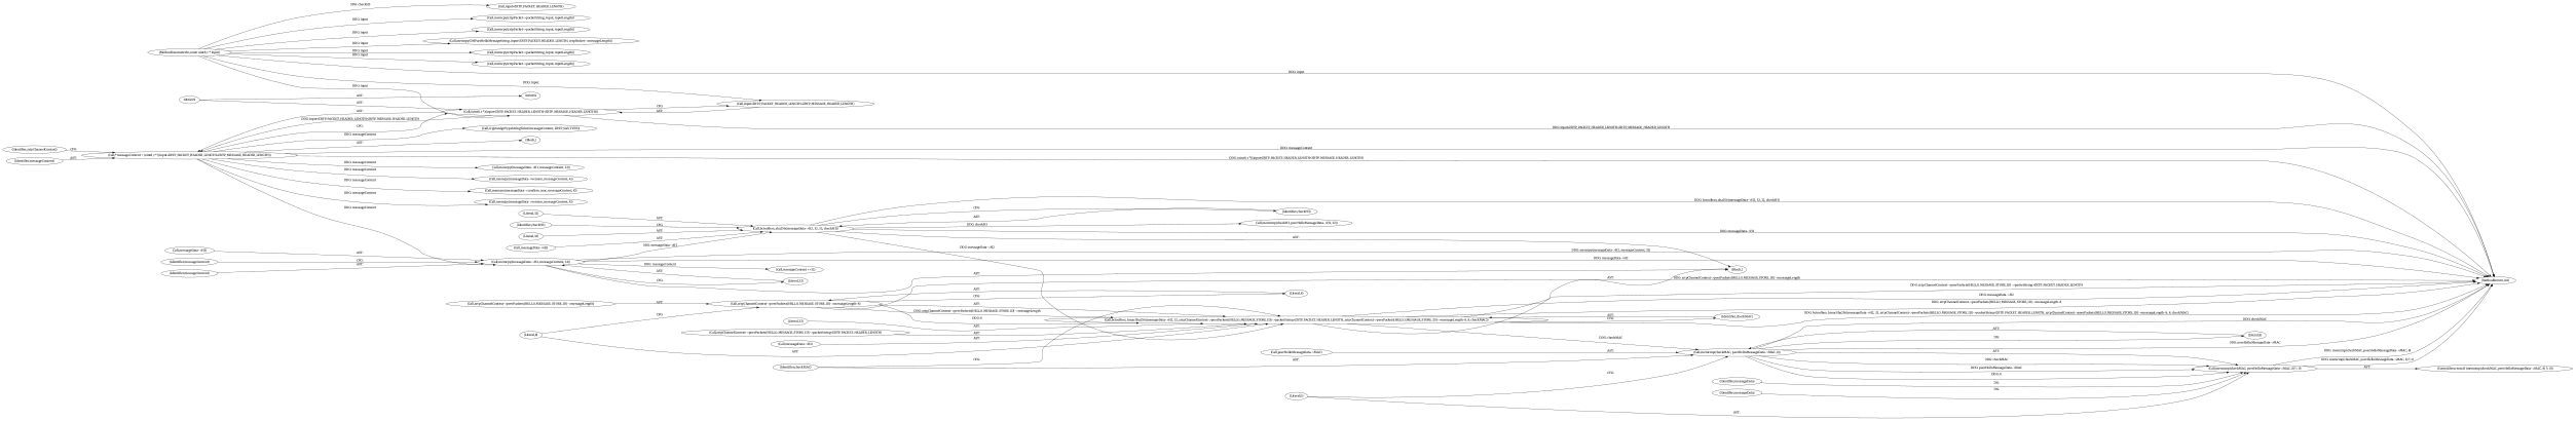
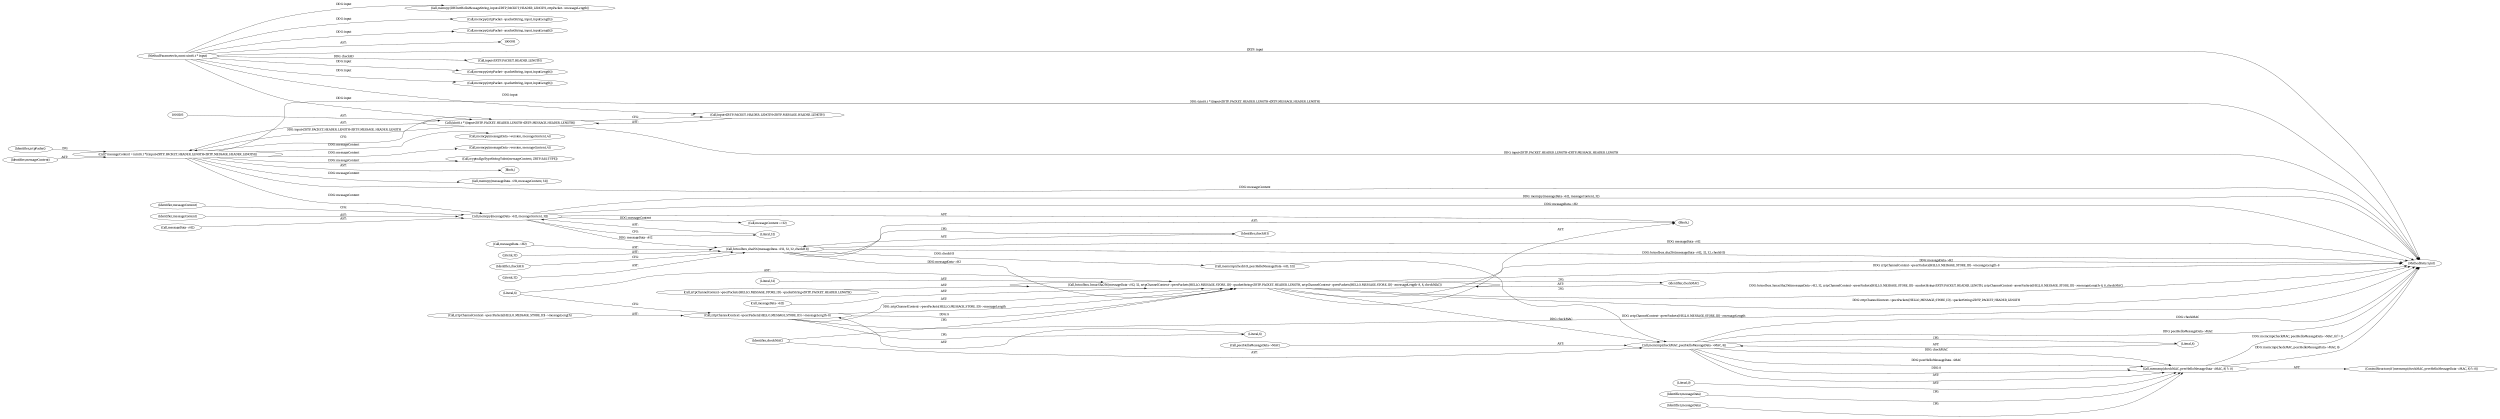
  digraph {
    fontname=Merriweather
    rankdir=LR
    node [fontname=Merriweather]
    edge [fontname=Merriweather]
    n1 [label="(Call,memcmp(checkMAC, peerHelloMessageData->MAC, 8) != 0)"]
    n2 [label="(ControlStructure,if (memcmp(checkMAC, peerHelloMessageData->MAC, 8) != 0))"]
    n3 [label="(MethodReturn,int)"]
    n4 [label="(Literal,0)"]
    n5 [label="(Call,memcmp(checkMAC, peerHelloMessageData->MAC, 8))"]
    n6 [label="(Literal,8)"]
    n7 [label="(Call,bctoolbox_hmacSha256(messageData->H2, 32, zrtpChannelContext->peerPackets[HELLO_MESSAGE_STORE_ID]->packetString+ZRTP_PACKET_HEADER_LENGTH, zrtpChannelContext->peerPackets[HELLO_MESSAGE_STORE_ID]->messageLength-8, 8, checkMAC))"]
    n8 [label="(Identifier,checkMAC)"]
    n9 [label="(Block,)"]
    n10 [label="(Call,bctoolbox_sha256(messageData->H2, 32, 32, checkH3))"]
    n11 [label="(Identifier,checkH3)"]
    n12 [label="(Call,memcmp(checkH3, peerHelloMessageData->H3, 32))"]
    n13 [label="(Call,memcpy(messageData->H2, messageContent, 32))"]
    n14 [label="(Call,messageContent +=32)"]
    n15 [label="(Literal,32)"]
    n16 [label="(Call,*messageContent = (uint8_t *)(input+ZRTP_PACKET_HEADER_LENGTH+ZRTP_MESSAGE_HEADER_LENGTH))"]
    n17 [label="(Call,(uint8_t *)(input+ZRTP_PACKET_HEADER_LENGTH+ZRTP_MESSAGE_HEADER_LENGTH))"]
    n18 [label="(Call,memcpy(messageData->H1, messageContent, 32))"]
    n19 [label="(Call,memcpy(messageData->version, messageContent, 4))"]
-   n20 [label="(Call,memcpy(messageData->confirm_mac, messageContent, 8))"]
    n21 [label="(Call,memcpy(messageData->version, messageContent, 4))"]
    n22 [label="(Call,cryptoAlgoTypeStringToInt(messageContent, ZRTP_SAS_TYPE))"]
    n23 [label="(Block,)"]
    n24 [label="(Call,input+ZRTP_PACKET_HEADER_LENGTH+ZRTP_MESSAGE_HEADER_LENGTH)"]
    n25 [label="(MethodParameterIn,const uint8_t * input)"]
    n26 [label="(Call,input+ZRTP_PACKET_HEADER_LENGTH)"]
    n27 [label="(Call,memcpy(zrtpPacket->packetString, input, inputLength))"]
    n28 [label="(Call,memcpy(zrtpPacket->packetString, input, inputLength))"]
    n29 [label="(Call,memcpy(DHPartHelloMessageString, input+ZRTP_PACKET_HEADER_LENGTH, zrtpPacket->messageLength))"]
    n30 [label="(Call,memcpy(zrtpPacket->packetString, input, inputLength))"]
    n31 [label="(Call,memcpy(zrtpPacket->packetString, input, inputLength))"]
    1000191
    n33 [label="(Call,zrtpChannelContext->peerPackets[HELLO_MESSAGE_STORE_ID]->messageLength-8)"]
    n34 [label="(Literal,8)"]
    n35 [label="(Literal,32)"]
-   n36 [label="(Identifier,zrtpChannelContext)"]
+   n36 [label="(Identifier,zrtpPacket)"]
    n37 [label="(Literal,32)"]
    n38 [label="(Call,messageData->H2)"]
    n39 [label="(Call,zrtpChannelContext->peerPackets[HELLO_MESSAGE_STORE_ID]->messageLength)"]
    n40 [label="(Identifier,messageData)"]
    n41 [label="(Identifier,messageContent)"]
    n42 [label="(Call,zrtpChannelContext->peerPackets[HELLO_MESSAGE_STORE_ID]->packetString+ZRTP_PACKET_HEADER_LENGTH)"]
    n43 [label="(Call,peerHelloMessageData->MAC)"]
    n44 [label="(Literal,8)"]
    n45 [label="(Identifier,checkMAC)"]
    n46 [label="(Identifier,messageContent)"]
    n47 [label="(Literal,32)"]
    n48 [label="(Identifier,messageContent)"]
    n49 [label="(Identifier,checkH3)"]
    n50 [label="(Call,messageData->H2)"]
    n51 [label="(Identifier,messageData)"]
    n52 [label="(Call,messageData->H2)"]
    1000203
    n1 -> n2 [label="AST: "]
    n1 -> n3 [label="DDG: memcmp(checkMAC, peerHelloMessageData->MAC, 8)"]
    n1 -> n3 [label="DDG: memcmp(checkMAC, peerHelloMessageData->MAC, 8) != 0"]
    n4 -> n1 [label="AST: "]
-   n4 -> n5 [label="CFG: "]
+   n12 -> n5 [label="CFG: "]
    n5 -> n1 [label="AST: "]
    n5 -> n1 [label="DDG: checkMAC"]
    n5 -> n1 [label="DDG: peerHelloMessageData->MAC"]
    n5 -> n1 [label="DDG: 8"]
    n5 -> n3 [label="DDG: checkMAC"]
    n5 -> n3 [label="DDG: peerHelloMessageData->MAC"]
    n5 -> n6 [label="CFG: "]
    n6 -> n5 [label="AST: "]
    n7 -> n3 [label="DDG: bctoolbox_hmacSha256(messageData->H2, 32, zrtpChannelContext->peerPackets[HELLO_MESSAGE_STORE_ID]->packetString+ZRTP_PACKET_HEADER_LENGTH, zrtpChannelContext->peerPackets[HELLO_MESSAGE_STORE_ID]->messageLength-8, 8, checkMAC)"]
    n7 -> n3 [label="DDG: zrtpChannelContext->peerPackets[HELLO_MESSAGE_STORE_ID]->packetString+ZRTP_PACKET_HEADER_LENGTH"]
    n7 -> n3 [label="DDG: messageData->H2"]
    n7 -> n3 [label="DDG: zrtpChannelContext->peerPackets[HELLO_MESSAGE_STORE_ID]->messageLength-8"]
    n7 -> n5 [label="DDG: checkMAC"]
    n7 -> n8 [label="CFG: "]
    n7 -> n9 [label="AST: "]
    n8 -> n7 [label="AST: "]
    n10 -> n3 [label="DDG: messageData->H2"]
    n10 -> n3 [label="DDG: bctoolbox_sha256(messageData->H2, 32, 32, checkH3)"]
    n10 -> n7 [label="DDG: messageData->H2"]
    n10 -> n9 [label="AST: "]
    n10 -> n11 [label="CFG: "]
    n10 -> n12 [label="DDG: checkH3"]
    n11 -> n10 [label="AST: "]
    n13 -> n3 [label="DDG: memcpy(messageData->H2, messageContent, 32)"]
    n13 -> n3 [label="DDG: messageData->H2"]
    n13 -> n9 [label="AST: "]
    n13 -> n10 [label="DDG: messageData->H2"]
    n13 -> n14 [label="DDG: messageContent"]
    n13 -> n15 [label="CFG: "]
    n15 -> n13 [label="AST: "]
    n16 -> n3 [label="DDG: messageContent"]
    n16 -> n3 [label="DDG: (uint8_t *)(input+ZRTP_PACKET_HEADER_LENGTH+ZRTP_MESSAGE_HEADER_LENGTH)"]
    n16 -> n13 [label="DDG: messageContent"]
    n16 -> n17 [label="CFG: "]
    n16 -> n18 [label="DDG: messageContent"]
    n16 -> n19 [label="DDG: messageContent"]
-   n16 -> n20 [label="DDG: messageContent"]
    n16 -> n21 [label="DDG: messageContent"]
    n16 -> n22 [label="DDG: messageContent"]
    n16 -> n23 [label="AST: "]
    n17 -> n3 [label="DDG: input+ZRTP_PACKET_HEADER_LENGTH+ZRTP_MESSAGE_HEADER_LENGTH"]
    n17 -> n16 [label="AST: "]
    n17 -> n16 [label="DDG: input+ZRTP_PACKET_HEADER_LENGTH+ZRTP_MESSAGE_HEADER_LENGTH"]
    n17 -> n24 [label="CFG: "]
    n24 -> n17 [label="AST: "]
-   n25 -> n3 [label="DDG: input"]
+   n25 -> n3 [label="ZRTP: input"]
    n25 -> n17 [label="DDG: input"]
    n25 -> n24 [label="DDG: input"]
    n25 -> n26 [label="DDG: checkH3"]
    n25 -> n27 [label="DDG: input"]
    n25 -> n28 [label="DDG: input"]
    n25 -> n29 [label="DDG: input"]
    n25 -> n30 [label="DDG: input"]
    n25 -> n31 [label="DDG: input"]
-   1000203 -> 1000191 [label="AST: "]
+   n25 -> 1000191 [label="AST: "]
    n33 -> n3 [label="DDG: zrtpChannelContext->peerPackets[HELLO_MESSAGE_STORE_ID]->messageLength"]
    n33 -> n7 [label="AST: "]
    n33 -> n7 [label="DDG: zrtpChannelContext->peerPackets[HELLO_MESSAGE_STORE_ID]->messageLength"]
    n33 -> n7 [label="DDG: 8"]
    n33 -> n34 [label="CFG: "]
    n34 -> n33 [label="AST: "]
    n35 -> n7 [label="AST: "]
    n36 -> n16 [label="CFG: "]
    n37 -> n10 [label="AST: "]
    n38 -> n10 [label="AST: "]
    n39 -> n33 [label="AST: "]
    n40 -> n1 [label="CFG: "]
    n41 -> n13 [label="CFG: "]
    n42 -> n7 [label="AST: "]
    n43 -> n5 [label="AST: "]
    n44 -> n7 [label="AST: "]
    n44 -> n33 [label="CFG: "]
    n45 -> n5 [label="AST: "]
    n45 -> n7 [label="CFG: "]
    n46 -> n16 [label="AST: "]
    n47 -> n10 [label="AST: "]
    n48 -> n13 [label="AST: "]
    n49 -> n10 [label="CFG: "]
    n50 -> n13 [label="AST: "]
    n51 -> n1 [label="CFG: "]
    n52 -> n7 [label="AST: "]
    1000203 -> n17 [label="AST: "]
  }
